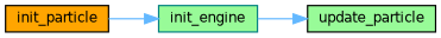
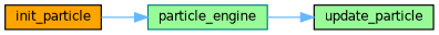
  digraph {
    rankdir=LR
    node [color=black fillcolor=palegreen fontname=Helvetica fontsize=10 shape=box style=filled]
    edge [color=steelblue1 fontname=Helvetica fontsize=10 labelfontname=Helvetica labelfontsize=10 style=solid]
-   n1 [color=teal fontcolor=black height=0.2 label=init_engine width=0.4]
+   n1 [color=teal fontcolor=black height=0.2 label=particle_engine width=0.4]
    n2 [height=0.2 label=update_particle width=0.4]
    n3 [fillcolor=orange height=0.2 label=init_particle width=0.4]
    n1 -> n2
    n3 -> n1
  }
